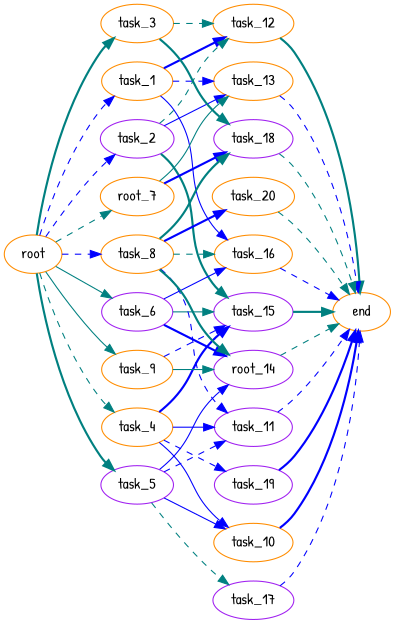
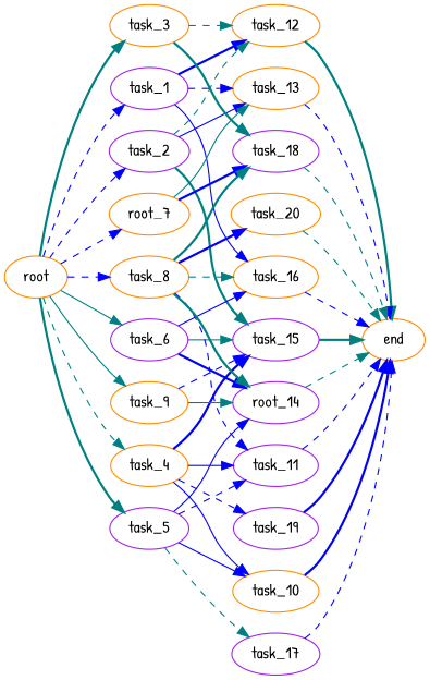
  digraph {
    fontname="Patrick Hand"
    rankdir=LR
    node [color=darkorange fontname="Patrick Hand"]
    edge [color=blue fontname="Patrick Hand" style=dashed]
-   task_1
+   task_1 [color=purple]
    root
    task_2 [color=purple]
    task_3
    task_4
    task_5 [color=purple]
    task_6 [color=purple]
    n8 [label=root_7]
    task_8
    task_9
    task_12
    task_13
    task_16
    task_15 [color=purple]
    task_18 [color=purple]
    task_10
    task_11 [color=purple]
    task_19 [color=purple]
    n19 [color=purple label=root_14]
    task_17 [color=purple]
    task_20
    end
    task_1 -> task_12 [style=bold]
    task_1 -> task_13
    task_1 -> task_16 [style=solid]
    root -> task_1
    root -> task_2
    root -> task_3 [color=teal style=bold]
    root -> task_4 [color=teal]
    root -> task_5 [color=teal style=bold]
    root -> task_6 [color=teal style=solid]
-   root -> n8 [color=teal]
+   root -> n8
    root -> task_8
    root -> task_9 [color=teal style=solid]
    task_2 -> task_12 [color=teal]
    task_2 -> task_13 [style=solid]
    task_2 -> task_15 [color=teal style=bold]
    task_3 -> task_12 [color=teal]
    task_3 -> task_18 [color=teal style=bold]
    task_4 -> task_15 [style=bold]
    task_4 -> task_10 [style=solid]
    task_4 -> task_11 [style=solid]
    task_4 -> task_19
    task_5 -> task_10 [style=solid]
    task_5 -> task_11
    task_5 -> n19 [style=solid]
    task_5 -> task_17 [color=teal]
    task_6 -> task_16 [style=solid]
    task_6 -> task_15 [color=teal style=solid]
    task_6 -> n19 [style=bold]
    n8 -> task_13 [color=teal style=solid]
    n8 -> task_18 [style=bold]
    task_8 -> task_16 [color=teal]
    task_8 -> task_18 [color=teal style=bold]
    task_8 -> task_11
    task_8 -> n19 [color=teal style=bold]
    task_8 -> task_20 [style=bold]
    task_9 -> task_15
    task_9 -> n19 [color=teal style=solid]
    task_12 -> end [color=teal style=bold]
    task_13 -> end
    task_16 -> end
    task_15 -> end [color=teal style=bold]
    task_18 -> end [color=teal]
    task_10 -> end [style=bold]
    task_11 -> end
    task_19 -> end [style=bold]
    n19 -> end [color=teal]
    task_17 -> end
    task_20 -> end [color=teal]
  }
